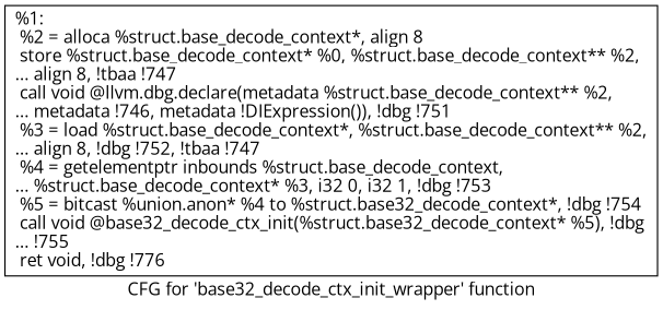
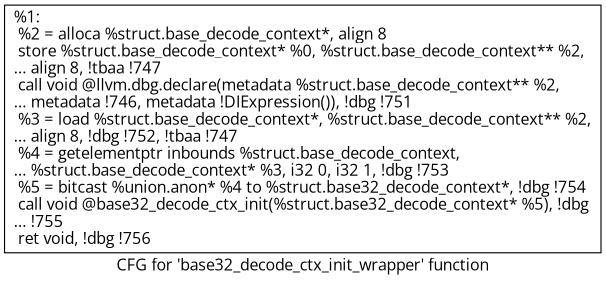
  digraph {
    label="CFG for 'base32_decode_ctx_init_wrapper' function"
    fontname="Open Sans"
-   n1 [label="{%1:\l  %2 = alloca %struct.base_decode_context*, align 8\l  store %struct.base_decode_context* %0, %struct.base_decode_context** %2,\l... align 8, !tbaa !747\l  call void @llvm.dbg.declare(metadata %struct.base_decode_context** %2,\l... metadata !746, metadata !DIExpression()), !dbg !751\l  %3 = load %struct.base_decode_context*, %struct.base_decode_context** %2,\l... align 8, !dbg !752, !tbaa !747\l  %4 = getelementptr inbounds %struct.base_decode_context,\l... %struct.base_decode_context* %3, i32 0, i32 1, !dbg !753\l  %5 = bitcast %union.anon* %4 to %struct.base32_decode_context*, !dbg !754\l  call void @base32_decode_ctx_init(%struct.base32_decode_context* %5), !dbg\l... !755\l  ret void, !dbg !776\l}" shape=record fontname="Open Sans"]
+   n1 [label="{%1:\l  %2 = alloca %struct.base_decode_context*, align 8\l  store %struct.base_decode_context* %0, %struct.base_decode_context** %2,\l... align 8, !tbaa !747\l  call void @llvm.dbg.declare(metadata %struct.base_decode_context** %2,\l... metadata !746, metadata !DIExpression()), !dbg !751\l  %3 = load %struct.base_decode_context*, %struct.base_decode_context** %2,\l... align 8, !dbg !752, !tbaa !747\l  %4 = getelementptr inbounds %struct.base_decode_context,\l... %struct.base_decode_context* %3, i32 0, i32 1, !dbg !753\l  %5 = bitcast %union.anon* %4 to %struct.base32_decode_context*, !dbg !754\l  call void @base32_decode_ctx_init(%struct.base32_decode_context* %5), !dbg\l... !755\l  ret void, !dbg !756\l}" shape=record fontname="Open Sans"]
  }
